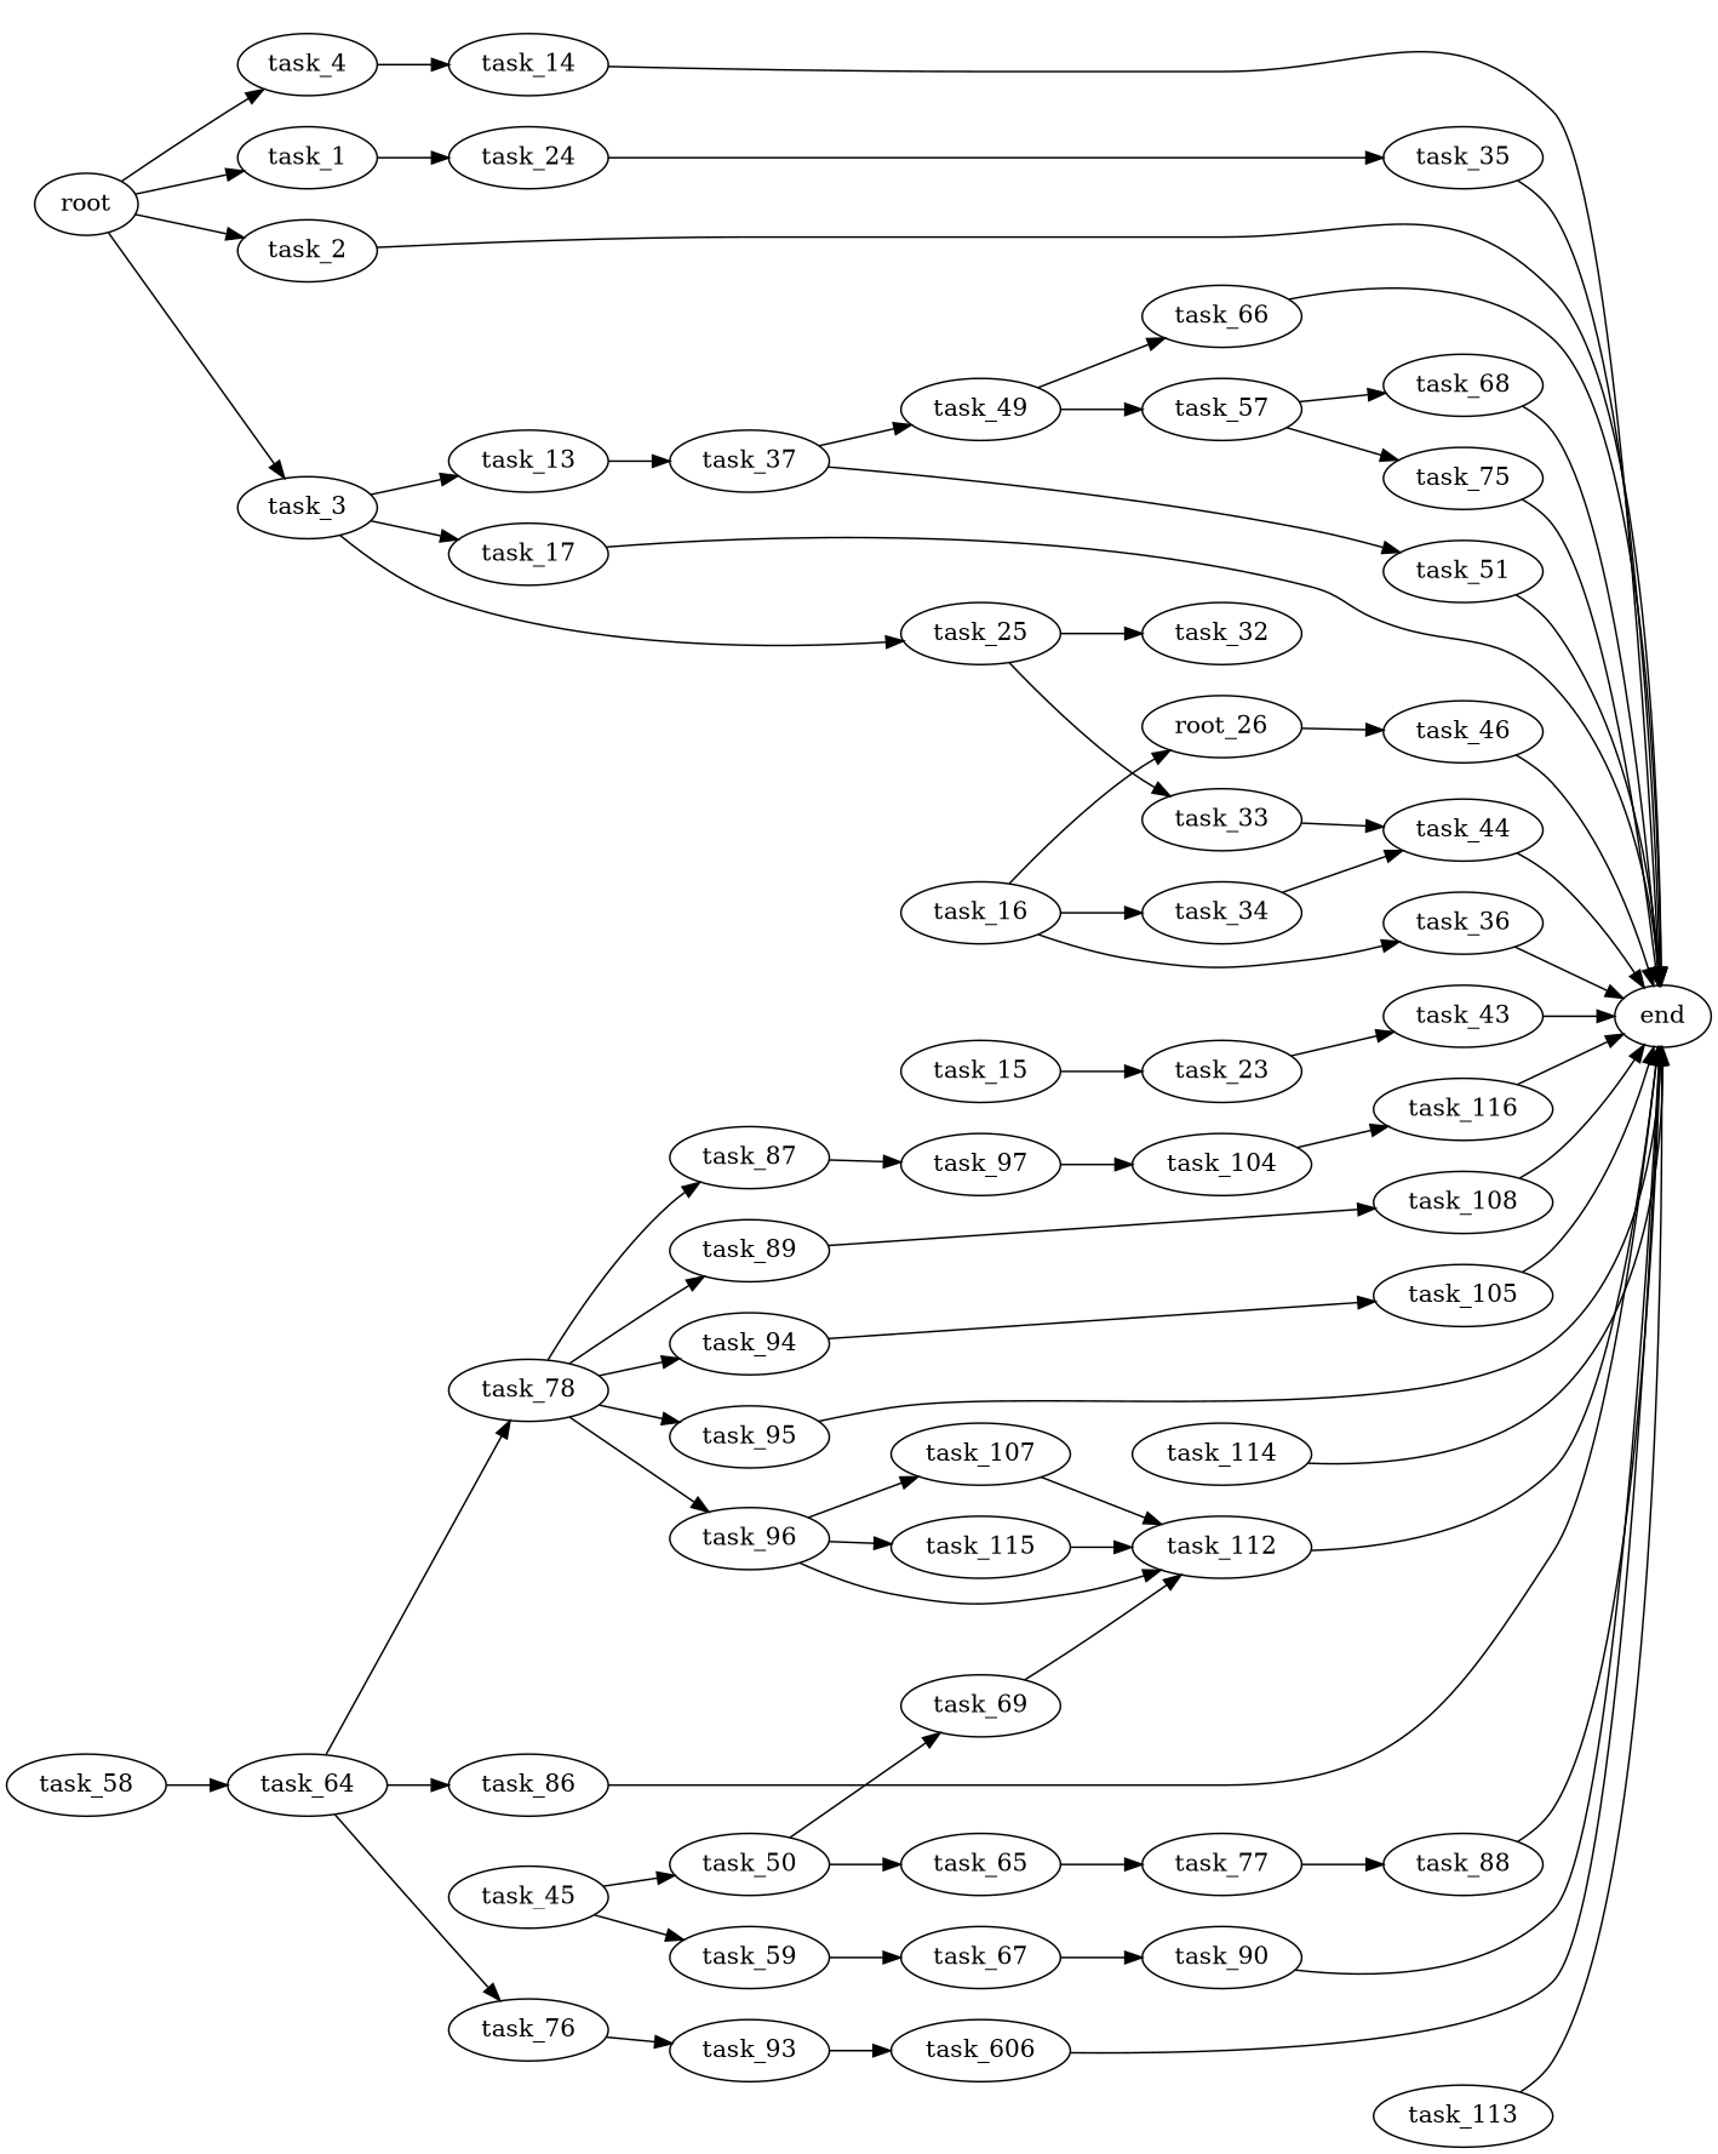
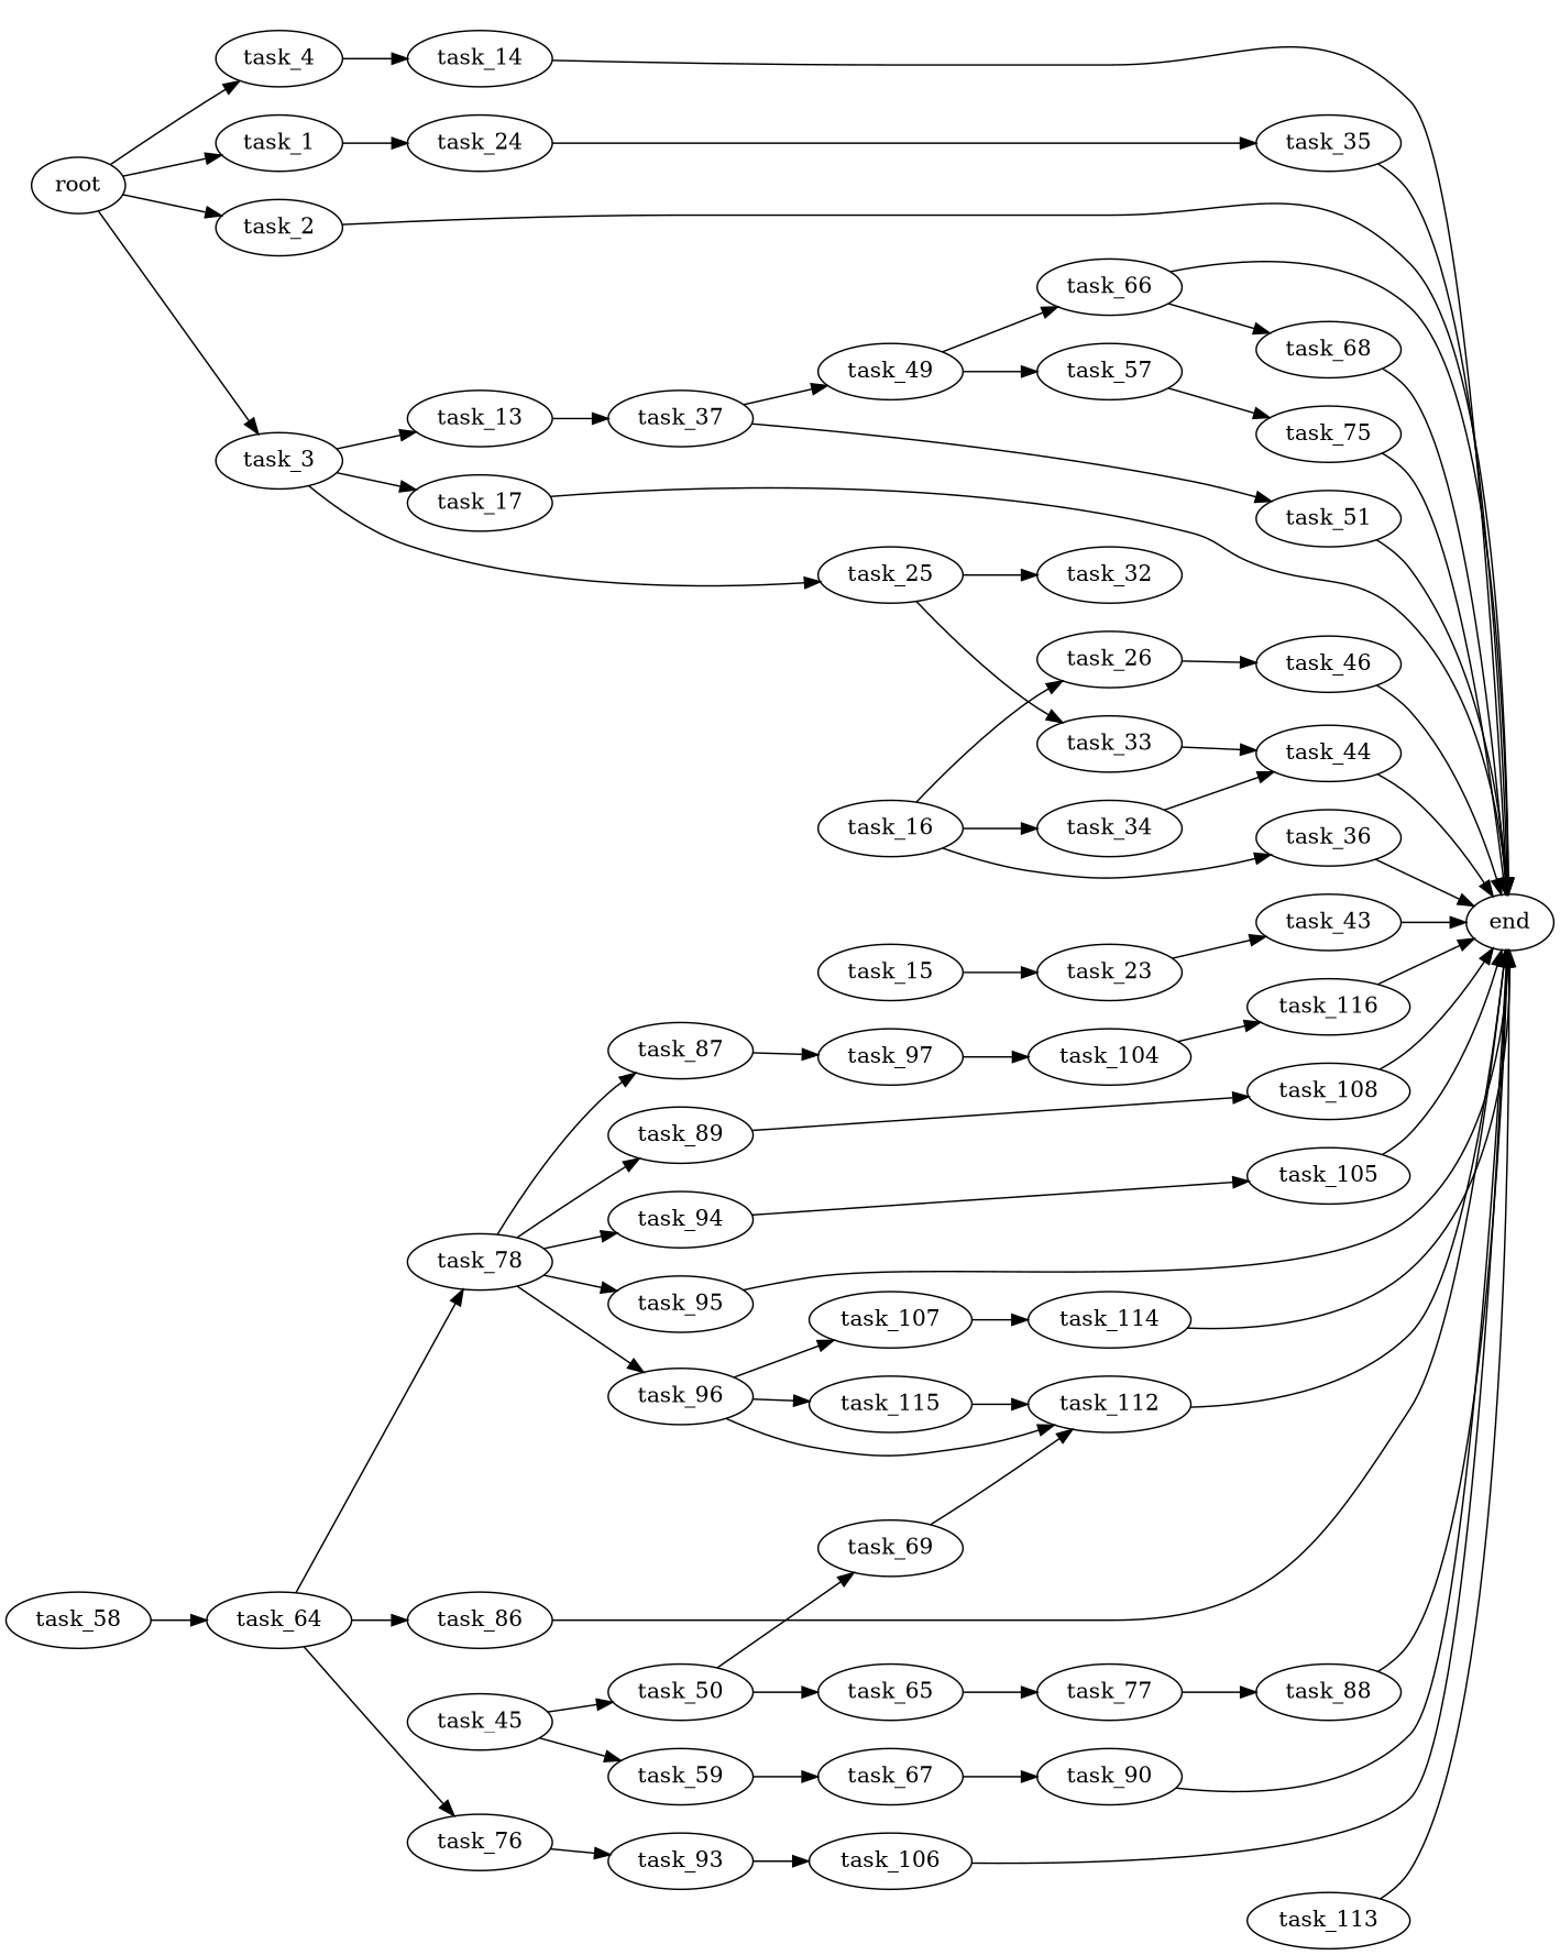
  digraph {
    rankdir=LR
    root
    task_1
    task_2
    task_3
    task_4
    task_24
    end
    task_13
    task_17
    task_25
    task_14
    task_35
    task_37
    task_32
    task_33
    task_15
    task_23
    task_16
-   task_26 [label=root_26]
+   task_26
    task_34
    task_36
    task_49
    task_51
    task_43
    task_46
    task_44
    task_45
    task_50
    task_59
    task_57
    task_66
    task_65
    task_69
    task_67
    task_68
    task_75
    task_58
    task_64
    task_77
    task_112
    task_76
    task_78
    task_86
    task_90
    task_93
    task_87
    task_89
    task_94
    task_95
    task_96
    task_88
-   task_106 [label=task_606]
+   task_106
    task_97
    task_108
    task_105
    task_107
    task_115
    task_104
    task_114
    task_116
    task_113
    root -> task_1
    root -> task_2
    root -> task_3
    root -> task_4
    task_1 -> task_24
    task_2 -> end
    task_3 -> task_13
    task_3 -> task_17
    task_3 -> task_25
    task_4 -> task_14
    task_24 -> task_35
    task_13 -> task_37
    task_17 -> end
    task_25 -> task_32
    task_25 -> task_33
    task_14 -> end
    task_35 -> end
    task_37 -> task_49
    task_37 -> task_51
    task_33 -> task_44
    task_15 -> task_23
    task_23 -> task_43
    task_16 -> task_26
    task_16 -> task_34
    task_16 -> task_36
    task_26 -> task_46
    task_34 -> task_44
    task_36 -> end
    task_49 -> task_57
    task_49 -> task_66
    task_51 -> end
    task_43 -> end
    task_46 -> end
    task_44 -> end
    task_45 -> task_50
    task_45 -> task_59
    task_50 -> task_65
    task_50 -> task_69
    task_59 -> task_67
-   task_57 -> task_68
+   task_66 -> task_68
    task_57 -> task_75
    task_66 -> end
    task_65 -> task_77
    task_69 -> task_112
    task_67 -> task_90
    task_68 -> end
    task_75 -> end
    task_58 -> task_64
    task_64 -> task_76
    task_64 -> task_78
    task_64 -> task_86
    task_77 -> task_88
    task_112 -> end
    task_76 -> task_93
    task_78 -> task_87
    task_78 -> task_89
    task_78 -> task_94
    task_78 -> task_95
    task_78 -> task_96
    task_86 -> end
    task_90 -> end
    task_93 -> task_106
    task_87 -> task_97
    task_89 -> task_108
    task_94 -> task_105
    task_95 -> end
    task_96 -> task_112
    task_96 -> task_107
    task_96 -> task_115
    task_88 -> end
    task_106 -> end
    task_97 -> task_104
    task_108 -> end
    task_105 -> end
-   task_107 -> task_112
+   task_107 -> task_114
    task_115 -> task_112
    task_104 -> task_116
    task_114 -> end
    task_116 -> end
    task_113 -> end
  }
